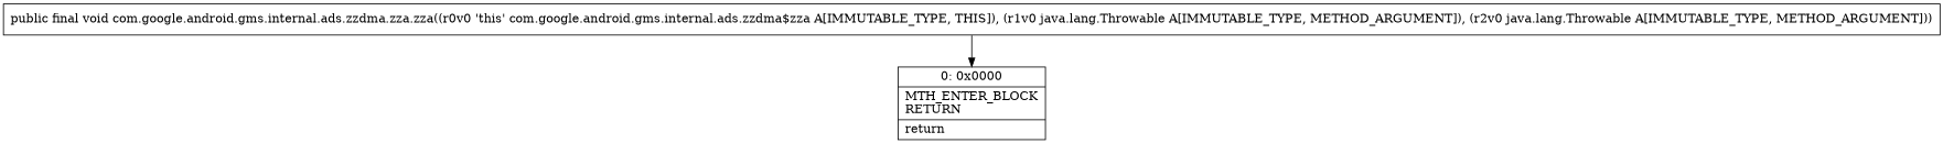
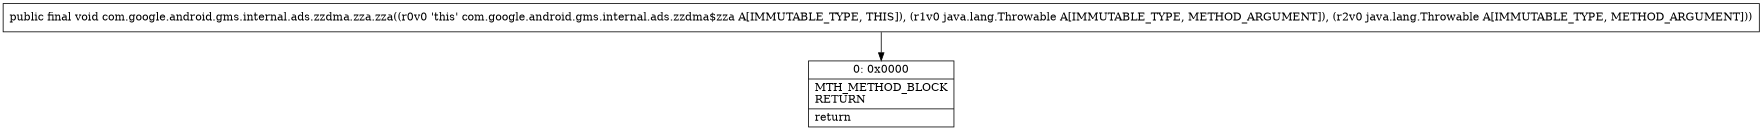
  digraph {
    node [shape=record]
-   n1 [label="{0\:\ 0x0000|MTH_ENTER_BLOCK\lRETURN\l|return\l}"]
+   n1 [label="{0\:\ 0x0000|MTH_METHOD_BLOCK\lRETURN\l|return\l}"]
    n2 [label="{public final void com.google.android.gms.internal.ads.zzdma.zza.zza((r0v0 'this' com.google.android.gms.internal.ads.zzdma$zza A[IMMUTABLE_TYPE, THIS]), (r1v0 java.lang.Throwable A[IMMUTABLE_TYPE, METHOD_ARGUMENT]), (r2v0 java.lang.Throwable A[IMMUTABLE_TYPE, METHOD_ARGUMENT])) }"]
    n2 -> n1
  }
